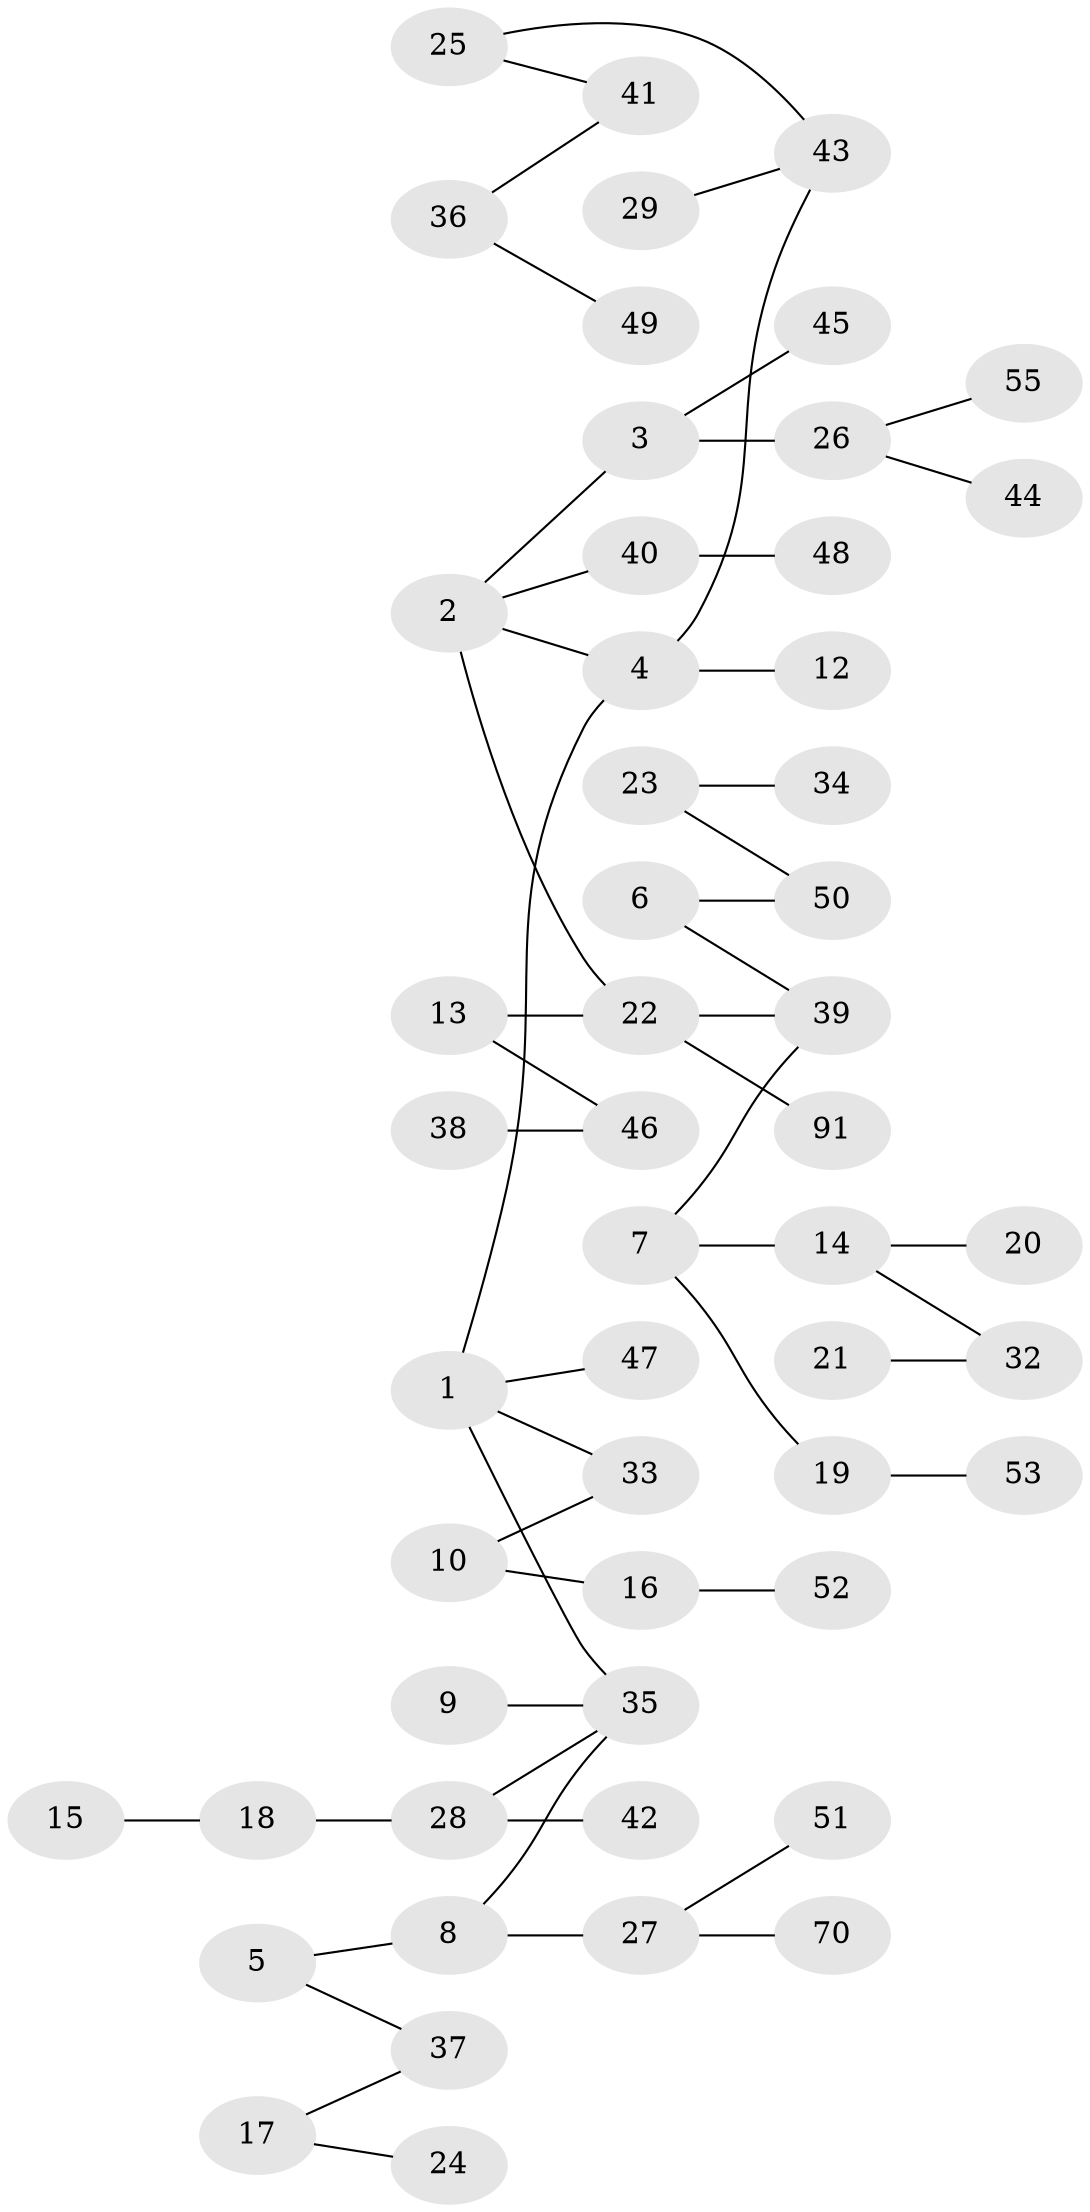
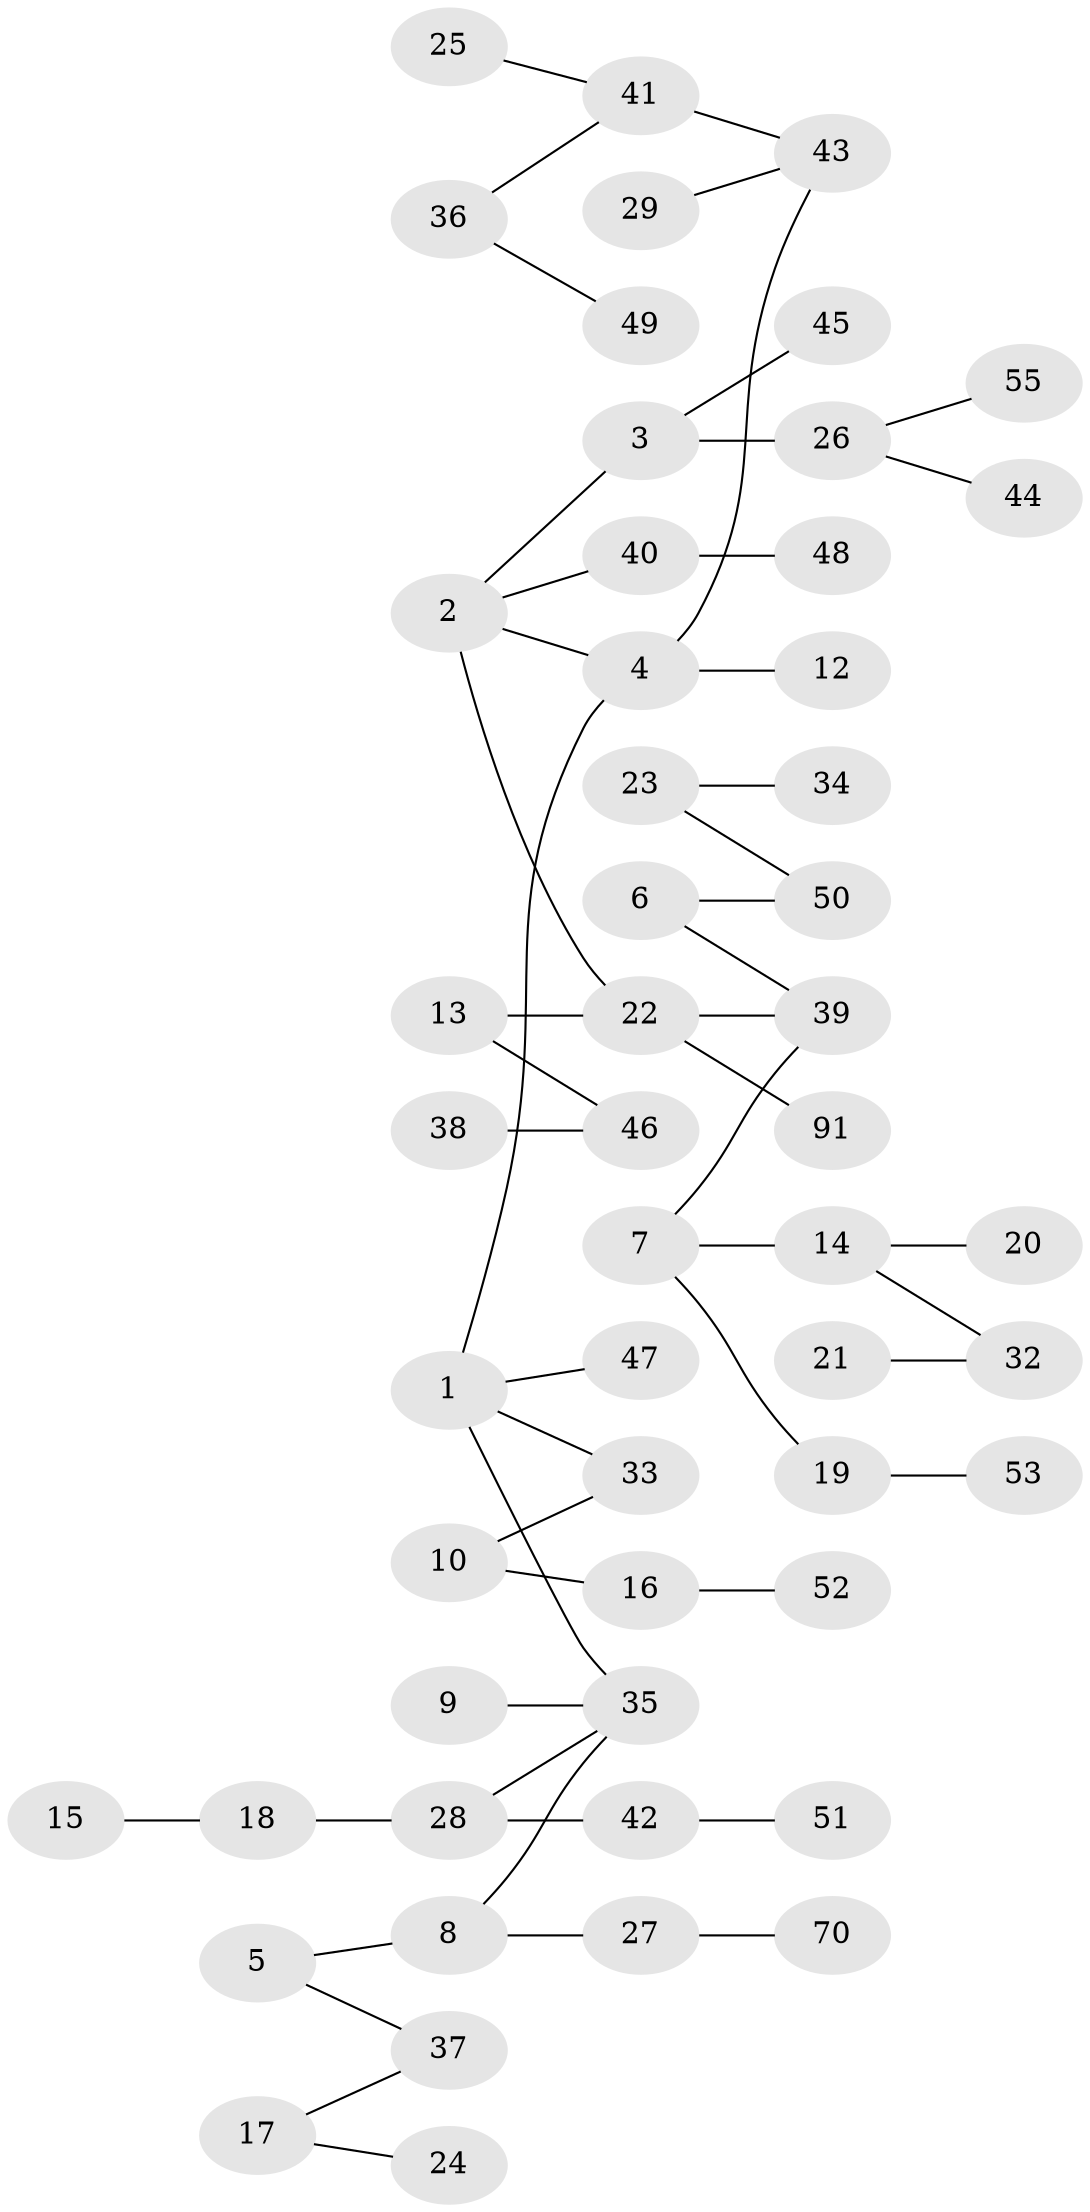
  graph {
    rankdir=LR
    node [color=gray90 style=filled]
    edge [weight=1.0]
    1
    4
    33
    35
    47
    12
    43
    2
    3
    22
    40
    26
    45
    39
    n15 [label=91]
    48
    44
    55
    5
    8
    37
    27
    6
    50
    7
    14
    19
    20
    32
    53
    n31 [label=70]
    51
    9
    10
    16
    52
    13
    46
    15
    18
    28
    17
    24
    42
    21
    23
    34
    25
    41
    29
    36
    49
    38
    1 -- 4
    1 -- 33
    1 -- 35
    1 -- 47
    4 -- 12
    4 -- 43
    2 -- 4
    2 -- 3
    2 -- 22
    2 -- 40
    3 -- 26
    3 -- 45
    22 -- 39
    22 -- n15
    40 -- 48
    26 -- 44
    26 -- 55
    5 -- 8
    5 -- 37
    8 -- 35
    8 -- 27
    27 -- n31
-   27 -- 51
+   42 -- 51
    6 -- 39
    6 -- 50
    7 -- 39
    7 -- 14
    7 -- 19
    14 -- 20
    14 -- 32
    19 -- 53
    9 -- 35
    10 -- 33
    10 -- 16
    16 -- 52
    13 -- 22
    13 -- 46
    15 -- 18
    18 -- 28
    28 -- 35
    28 -- 42
    17 -- 37
    17 -- 24
    21 -- 32
    23 -- 50
    23 -- 34
    25 -- 41
-   25 -- 43
+   41 -- 43
    29 -- 43
    36 -- 41
    36 -- 49
    38 -- 46
  }
